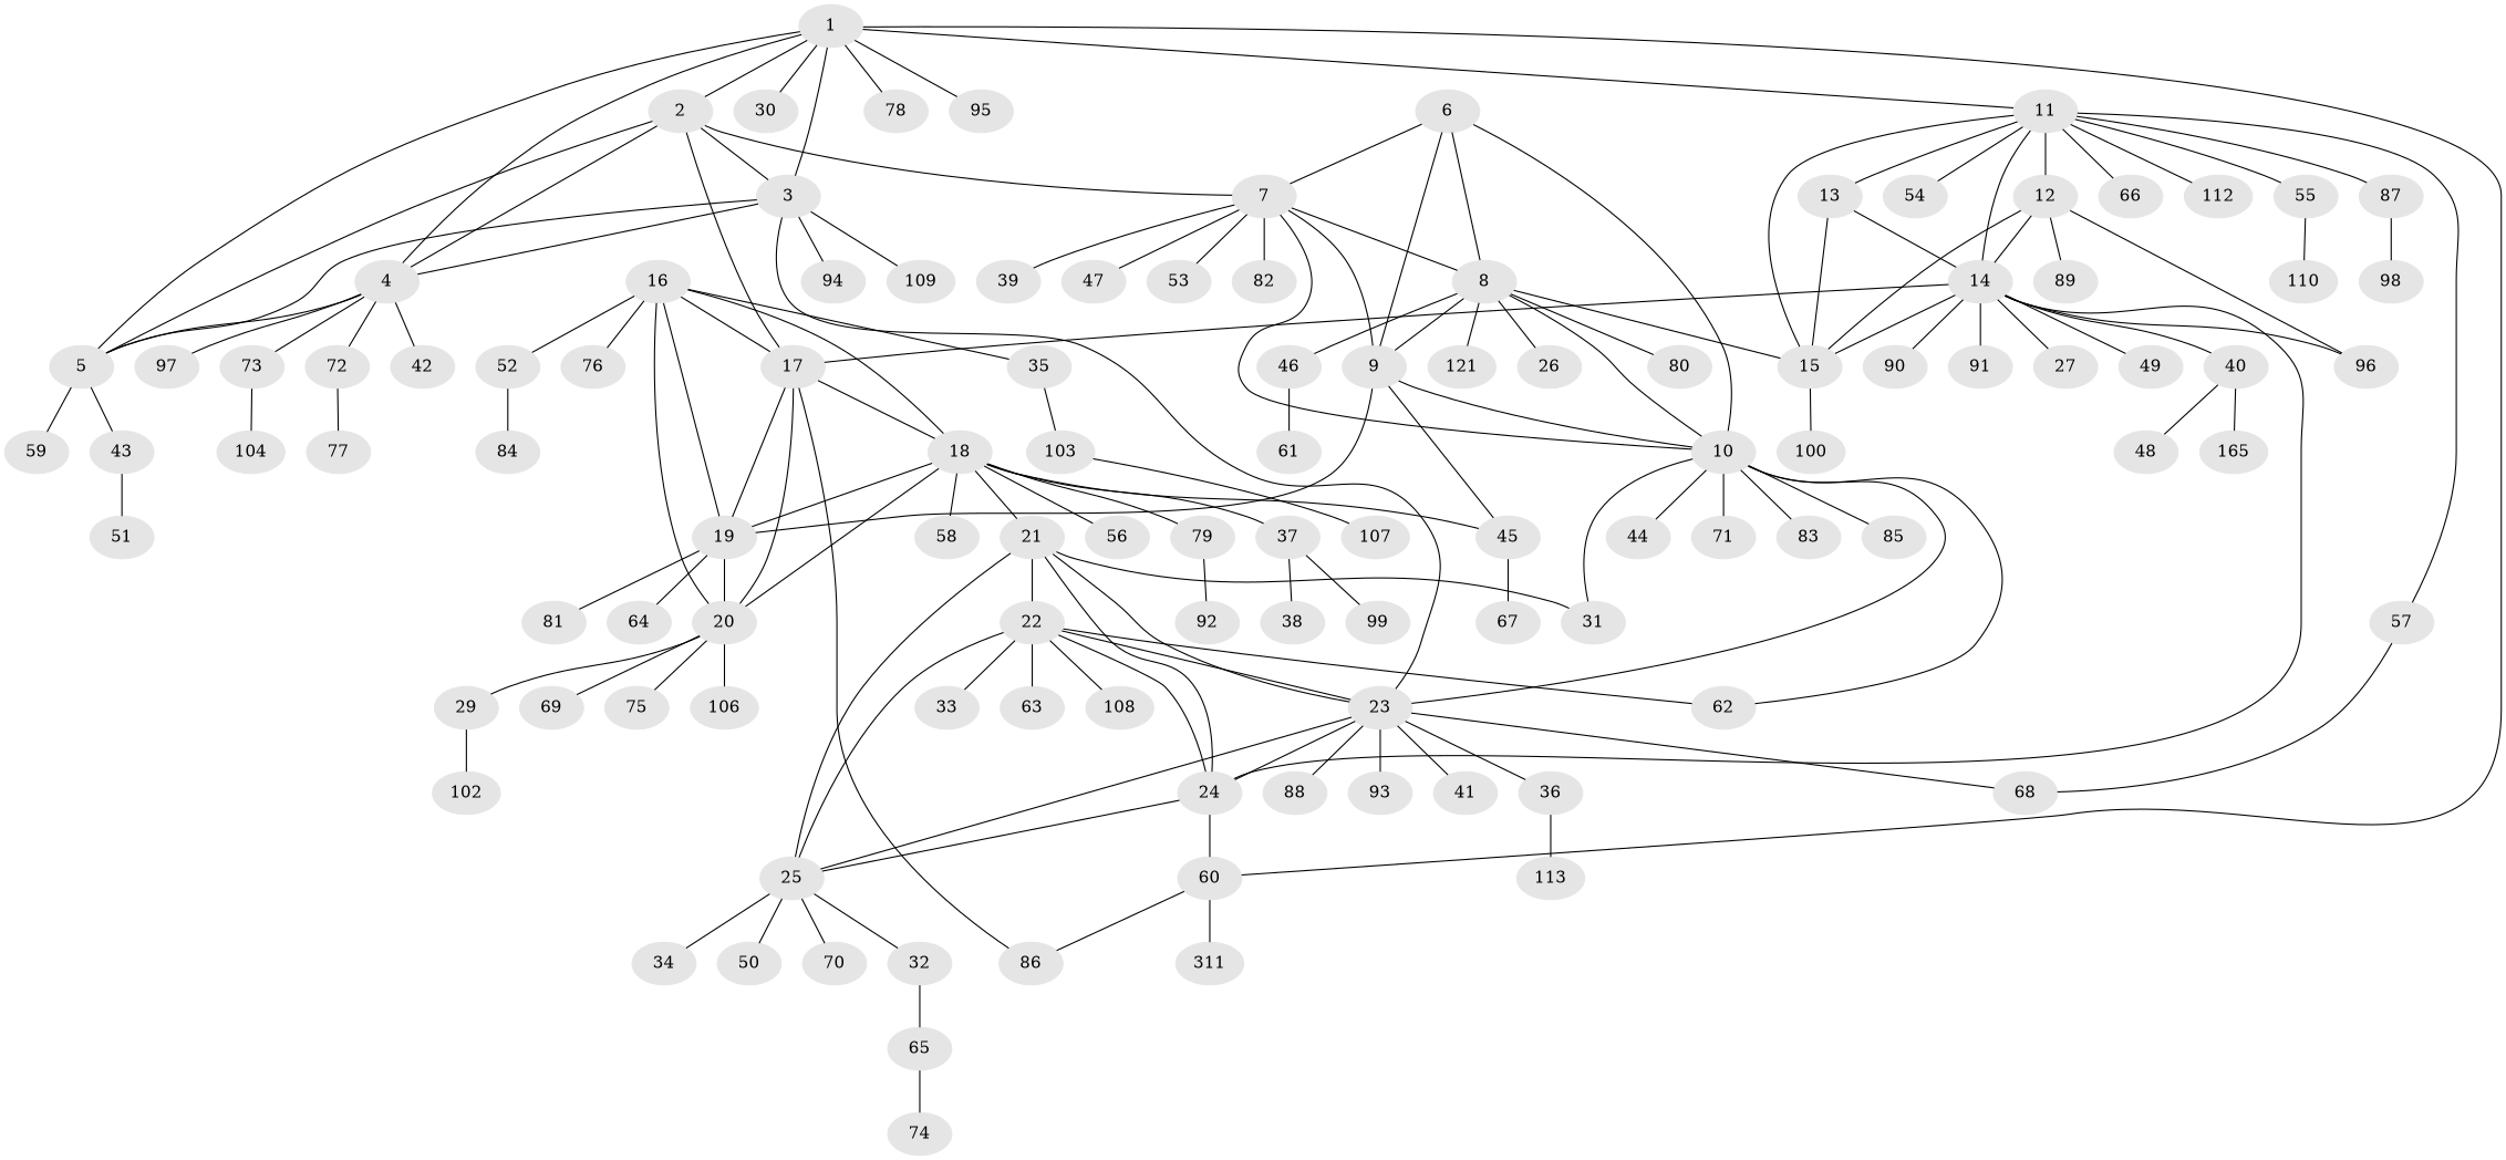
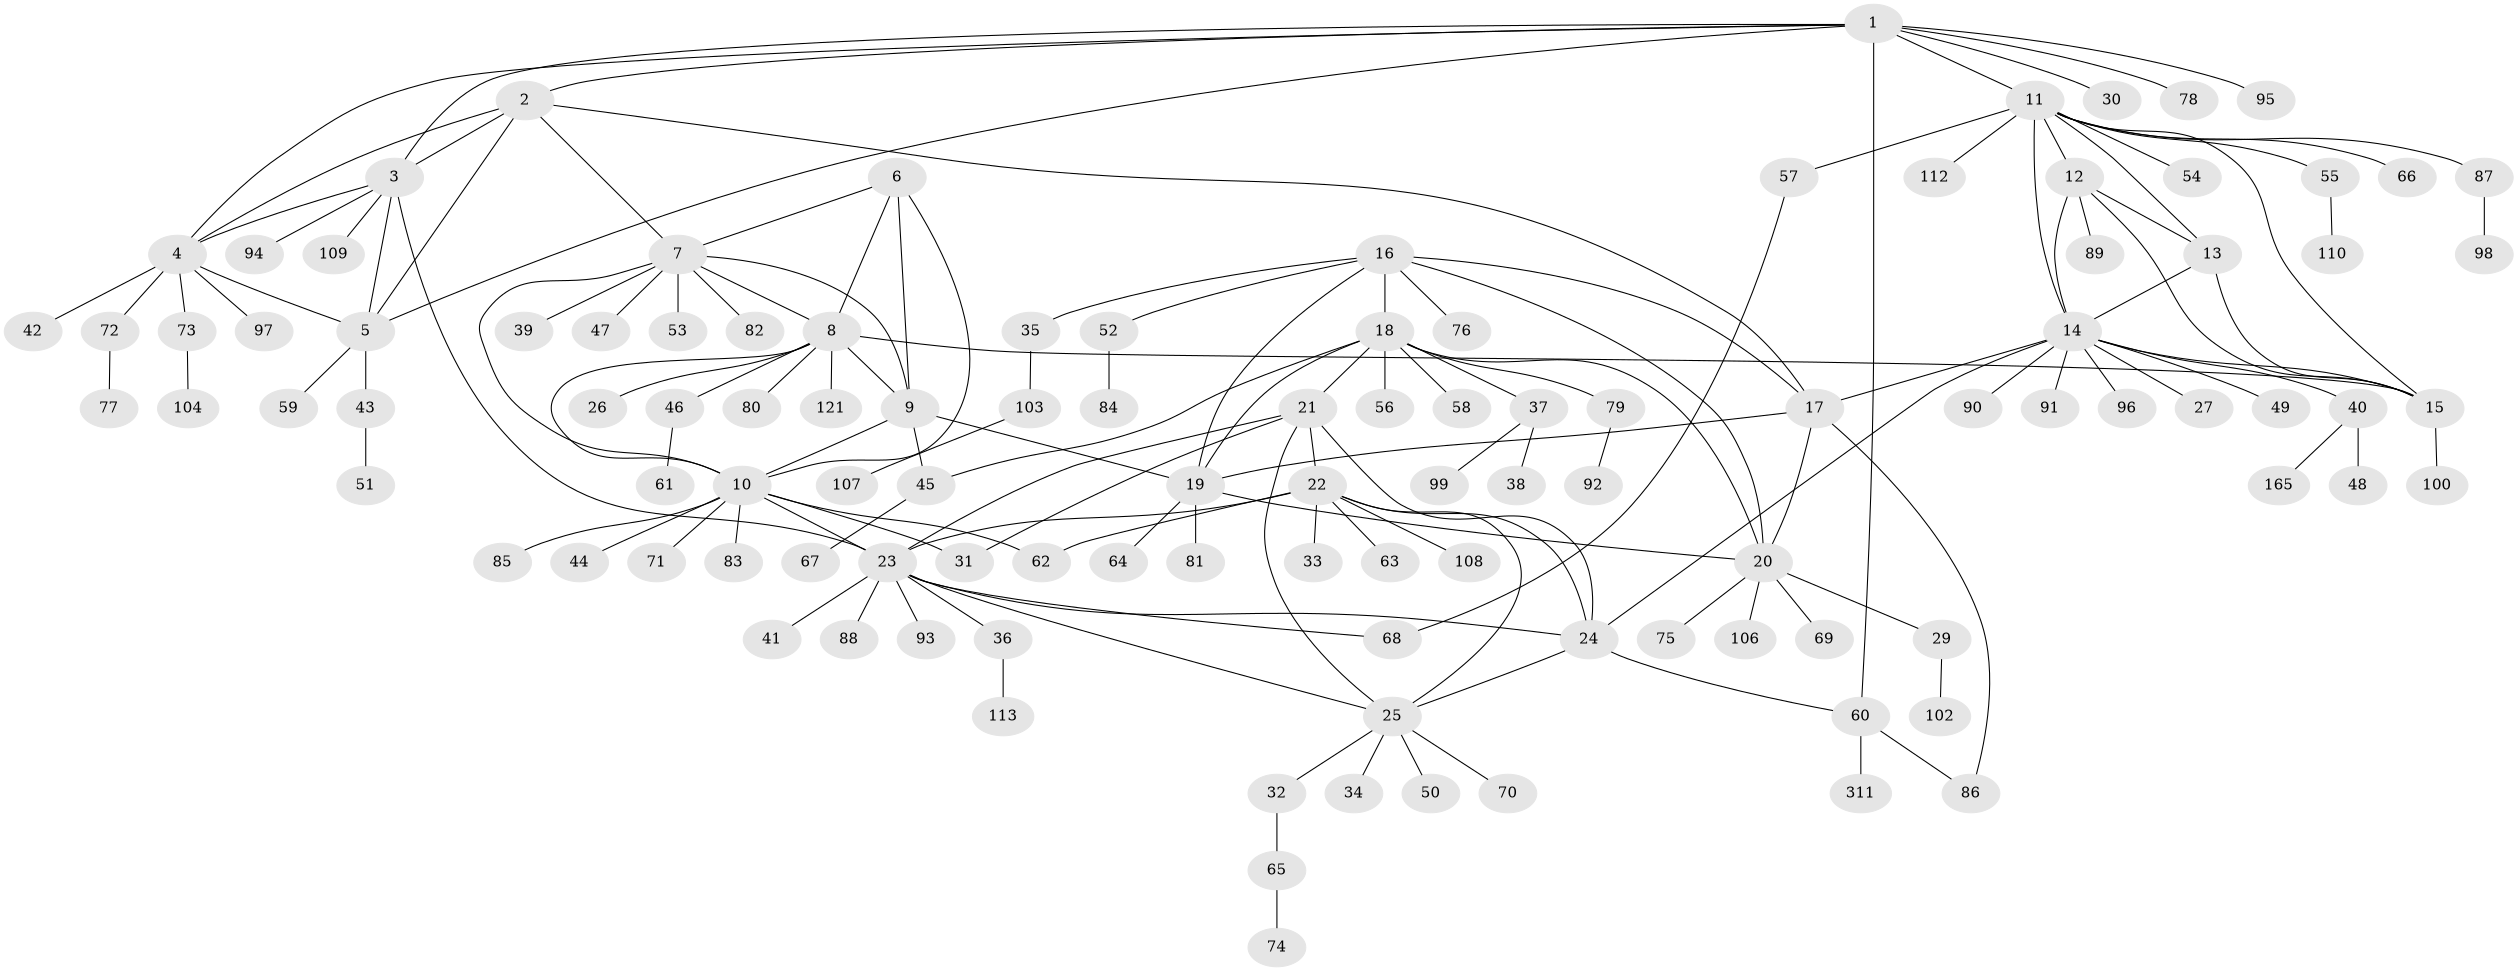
  graph {
    node [color=gray90 style=filled]
    1
    2
    3
    4
    5
    11
    30
    60
    78
    95
    7
    17
    23
    94
    109
    42
    72
    73
    97
    43
    59
    15
    12
    13
    14
    54
    55
    57
    66
    87
    112
    86
    n33 [label=311]
    8
    9
    10
    39
    47
    53
    82
    19
    18
    20
    24
    25
    36
    41
    68
    88
    93
    77
    104
    51
    6
    26
    46
    80
    n58 [label=121]
    45
    31
    44
    62
    71
    83
    85
    100
    61
    64
    81
    67
    89
    27
    40
    49
    90
    91
    96
    110
    98
    48
    n81 [label=165]
    16
    35
    52
    76
    21
    37
    56
    58
    79
    29
    69
    75
    106
    103
    84
    22
    38
    99
    92
    102
    33
    63
    108
    32
    34
    50
    70
    113
    65
    74
    107
    1 -- 2
    1 -- 3
    1 -- 4
    1 -- 5
    1 -- 11
    1 -- 30
    1 -- 60
    1 -- 78
    1 -- 95
    2 -- 3
    2 -- 4
    2 -- 5
    2 -- 7
    2 -- 17
    3 -- 4
    3 -- 5
    3 -- 23
    3 -- 94
    3 -- 109
    4 -- 5
    4 -- 42
    4 -- 72
    4 -- 73
    4 -- 97
    5 -- 43
    5 -- 59
    11 -- 15
    11 -- 12
    11 -- 13
    11 -- 14
    11 -- 54
    11 -- 55
    11 -- 57
    11 -- 66
    11 -- 87
    11 -- 112
    60 -- 86
    60 -- n33
    7 -- 8
    7 -- 9
    7 -- 10
    7 -- 39
    7 -- 47
    7 -- 53
    7 -- 82
    17 -- 86
    17 -- 19
-   17 -- 18
    17 -- 20
    23 -- 24
    23 -- 25
    23 -- 36
    23 -- 41
    23 -- 68
    23 -- 88
    23 -- 93
    72 -- 77
    73 -- 104
    43 -- 51
    15 -- 100
    12 -- 15
-   12 -- 96
+   12 -- 13
    12 -- 14
    12 -- 89
    13 -- 15
    13 -- 14
    14 -- 17
    14 -- 15
    14 -- 24
    14 -- 27
    14 -- 40
    14 -- 49
    14 -- 90
    14 -- 91
    14 -- 96
    55 -- 110
    57 -- 68
    87 -- 98
    8 -- 15
    8 -- 9
    8 -- 10
    8 -- 26
    8 -- 46
    8 -- 80
    8 -- n58
    9 -- 10
    9 -- 19
    9 -- 45
    10 -- 23
    10 -- 31
    10 -- 44
    10 -- 62
    10 -- 71
    10 -- 83
    10 -- 85
    19 -- 20
    19 -- 64
    19 -- 81
    18 -- 19
    18 -- 20
    18 -- 45
    18 -- 21
    18 -- 37
    18 -- 56
    18 -- 58
    18 -- 79
    20 -- 29
    20 -- 69
    20 -- 75
    20 -- 106
    24 -- 60
    24 -- 25
    25 -- 32
    25 -- 34
    25 -- 50
    25 -- 70
    36 -- 113
    6 -- 7
    6 -- 8
    6 -- 9
    6 -- 10
    46 -- 61
    45 -- 67
    40 -- 48
    40 -- n81
    16 -- 17
    16 -- 19
    16 -- 18
    16 -- 20
    16 -- 35
    16 -- 52
    16 -- 76
    35 -- 103
    52 -- 84
    21 -- 23
    21 -- 24
    21 -- 25
    21 -- 31
    21 -- 22
    37 -- 38
    37 -- 99
    79 -- 92
    29 -- 102
    103 -- 107
    22 -- 23
    22 -- 24
    22 -- 25
    22 -- 62
    22 -- 33
    22 -- 63
    22 -- 108
    32 -- 65
    65 -- 74
  }
